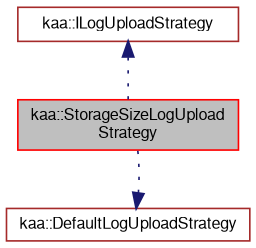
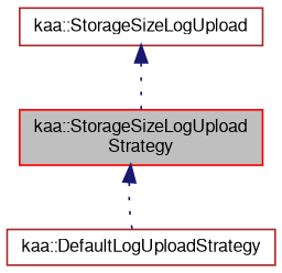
  digraph {
    node [color=brown fontname=FreeSans fontsize=10 shape=record]
    edge [color=midnightblue dir=back fontname=FreeSans fontsize=10 labelfontname=FreeSans labelfontsize=10 style=dotted]
    n1 [color=red fillcolor=grey75 fontcolor=black height=0.2 label="kaa::StorageSizeLogUpload\lStrategy" style=filled width=0.4]
    n2 [height=0.2 label="kaa::DefaultLogUploadStrategy" width=0.4]
-   n3 [height=0.2 label="kaa::ILogUploadStrategy" width=0.4]
-   n2 -> n1
+   n3 [height=0.2 label="kaa::StorageSizeLogUpload" width=0.4]
+   n1 -> n2
    n3 -> n1
  }
